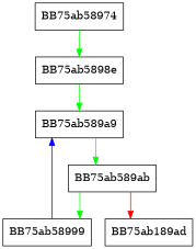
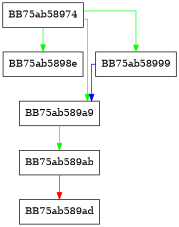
  digraph {
    splines=ortho
    node [shape=box]
    edge [color=green]
    BB75ab58974
    BB75ab589a9
    BB75ab5898e
    BB75ab589ab
    BB75ab58999
-   BB75ab589ad [label=BB75ab189ad]
-   BB75ab5898e -> BB75ab589a9
+   BB75ab589ad
+   BB75ab58974 -> BB75ab589a9
    BB75ab58974 -> BB75ab5898e
    BB75ab589a9 -> BB75ab589ab
-   BB75ab589ab -> BB75ab58999
+   BB75ab58974 -> BB75ab58999
    BB75ab589ab -> BB75ab589ad [color=red]
    BB75ab58999 -> BB75ab589a9 [color=blue]
  }
